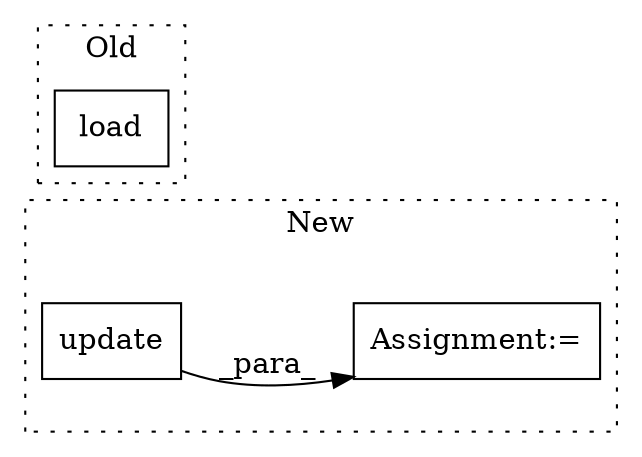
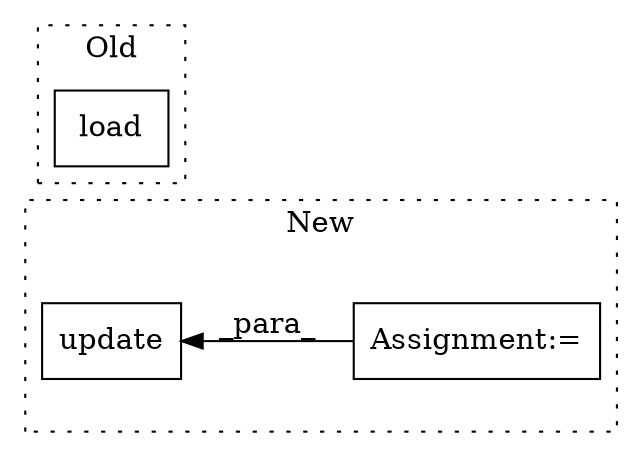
  digraph {
    rankdir=LR
    node [a=32 shape=box]
    n1 [l="7,1" label=update s="24927,24944"]
    n2 [a=7 l=1 label="Assignment:=" s=24618]
    n3 [l="5,1" label=load s="24771,24802"]
    subgraph cluster_1 {
      label=New
      style=dotted
      n1
      n2
    }
    subgraph cluster_2 {
      label=Old
      style=dotted
      n3
    }
-   n1 -> n2 [label=_para_]
+   n2 -> n1 [label=_para_]
  }
